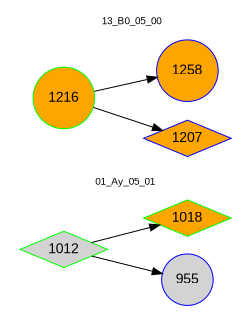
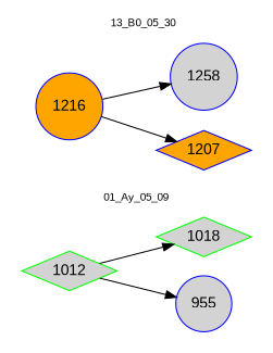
  digraph {
    fontname="Liberation Sans"
    rankdir=LR
    node [color=blue fillcolor=orange fontname="Liberation Sans" shape=diamond style=filled]
    edge [color=black fontname="Liberation Sans"]
    n1 [color=green fillcolor=lightgrey label=1012]
    n2 [fillcolor=lightgrey label=955 shape=circle]
-   n3 [color=green label=1018]
-   n4 [color=green label=1216 shape=circle]
+   n3 [color=green fillcolor=lightgrey label=1018]
+   n4 [label=1216 shape=circle]
    n5 [label=1207]
-   n6 [label=1258 shape=circle]
+   n6 [fillcolor=lightgrey label=1258 shape=circle]
    subgraph cluster_1 {
      color=white
      fontsize=10
-     label="01_Ay_05_01"
+     label="01_Ay_05_09"
      n1
      n2
      n3
    }
    subgraph cluster_2 {
      color=white
      fontsize=10
-     label="13_B0_05_00"
+     label="13_B0_05_30"
      n4
      n5
      n6
    }
    n1 -> n2
    n1 -> n3
    n4 -> n5
    n4 -> n6
  }
